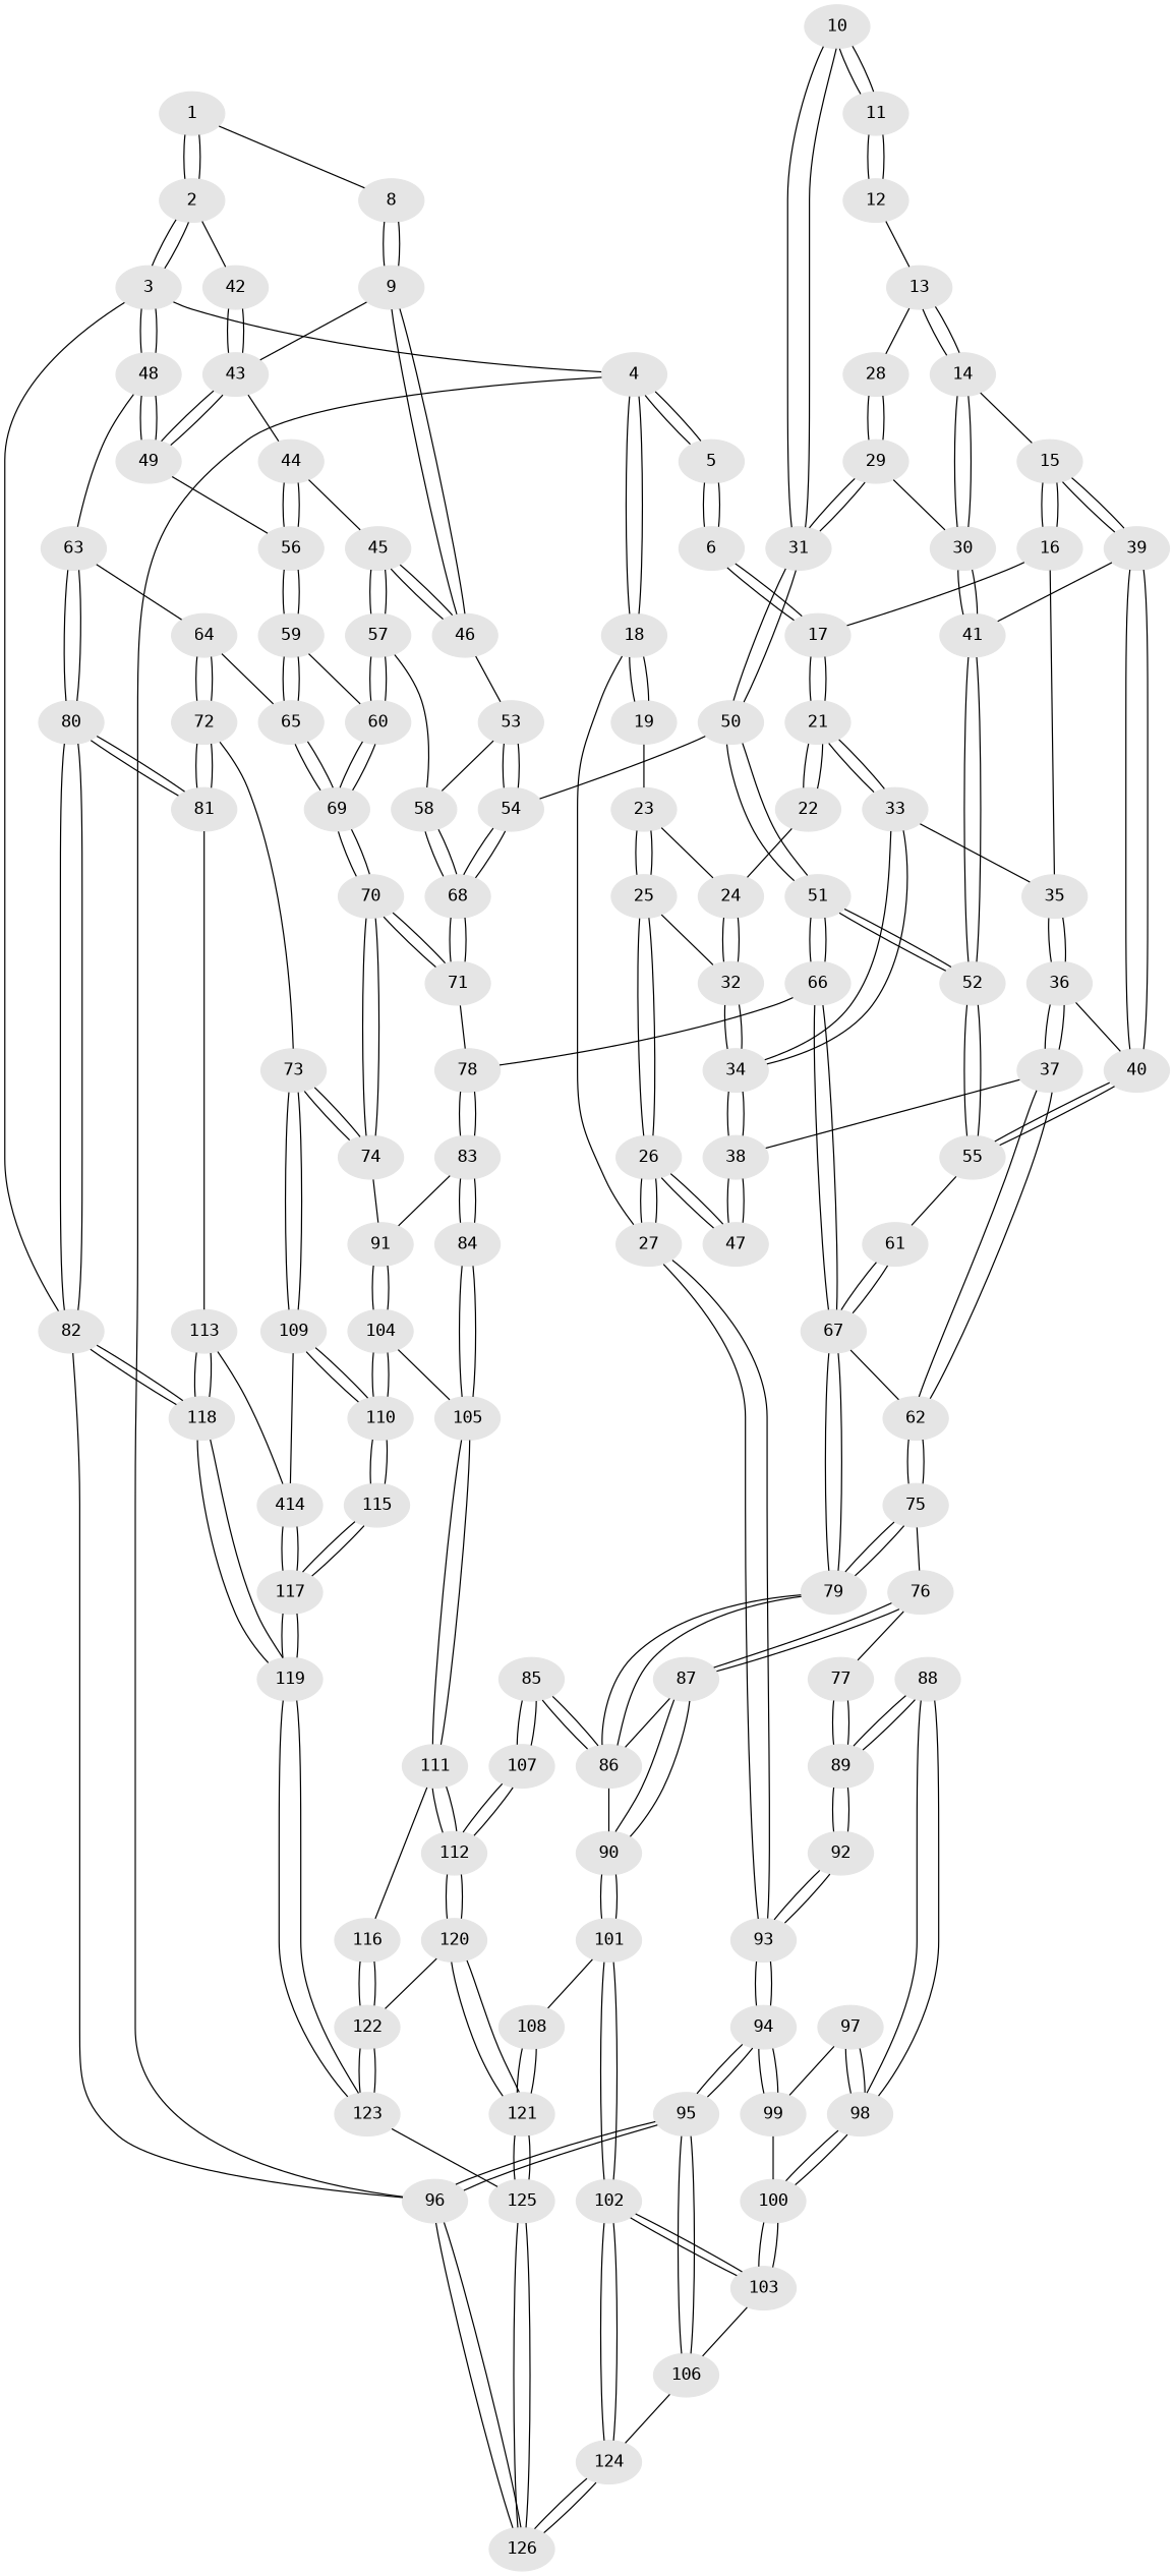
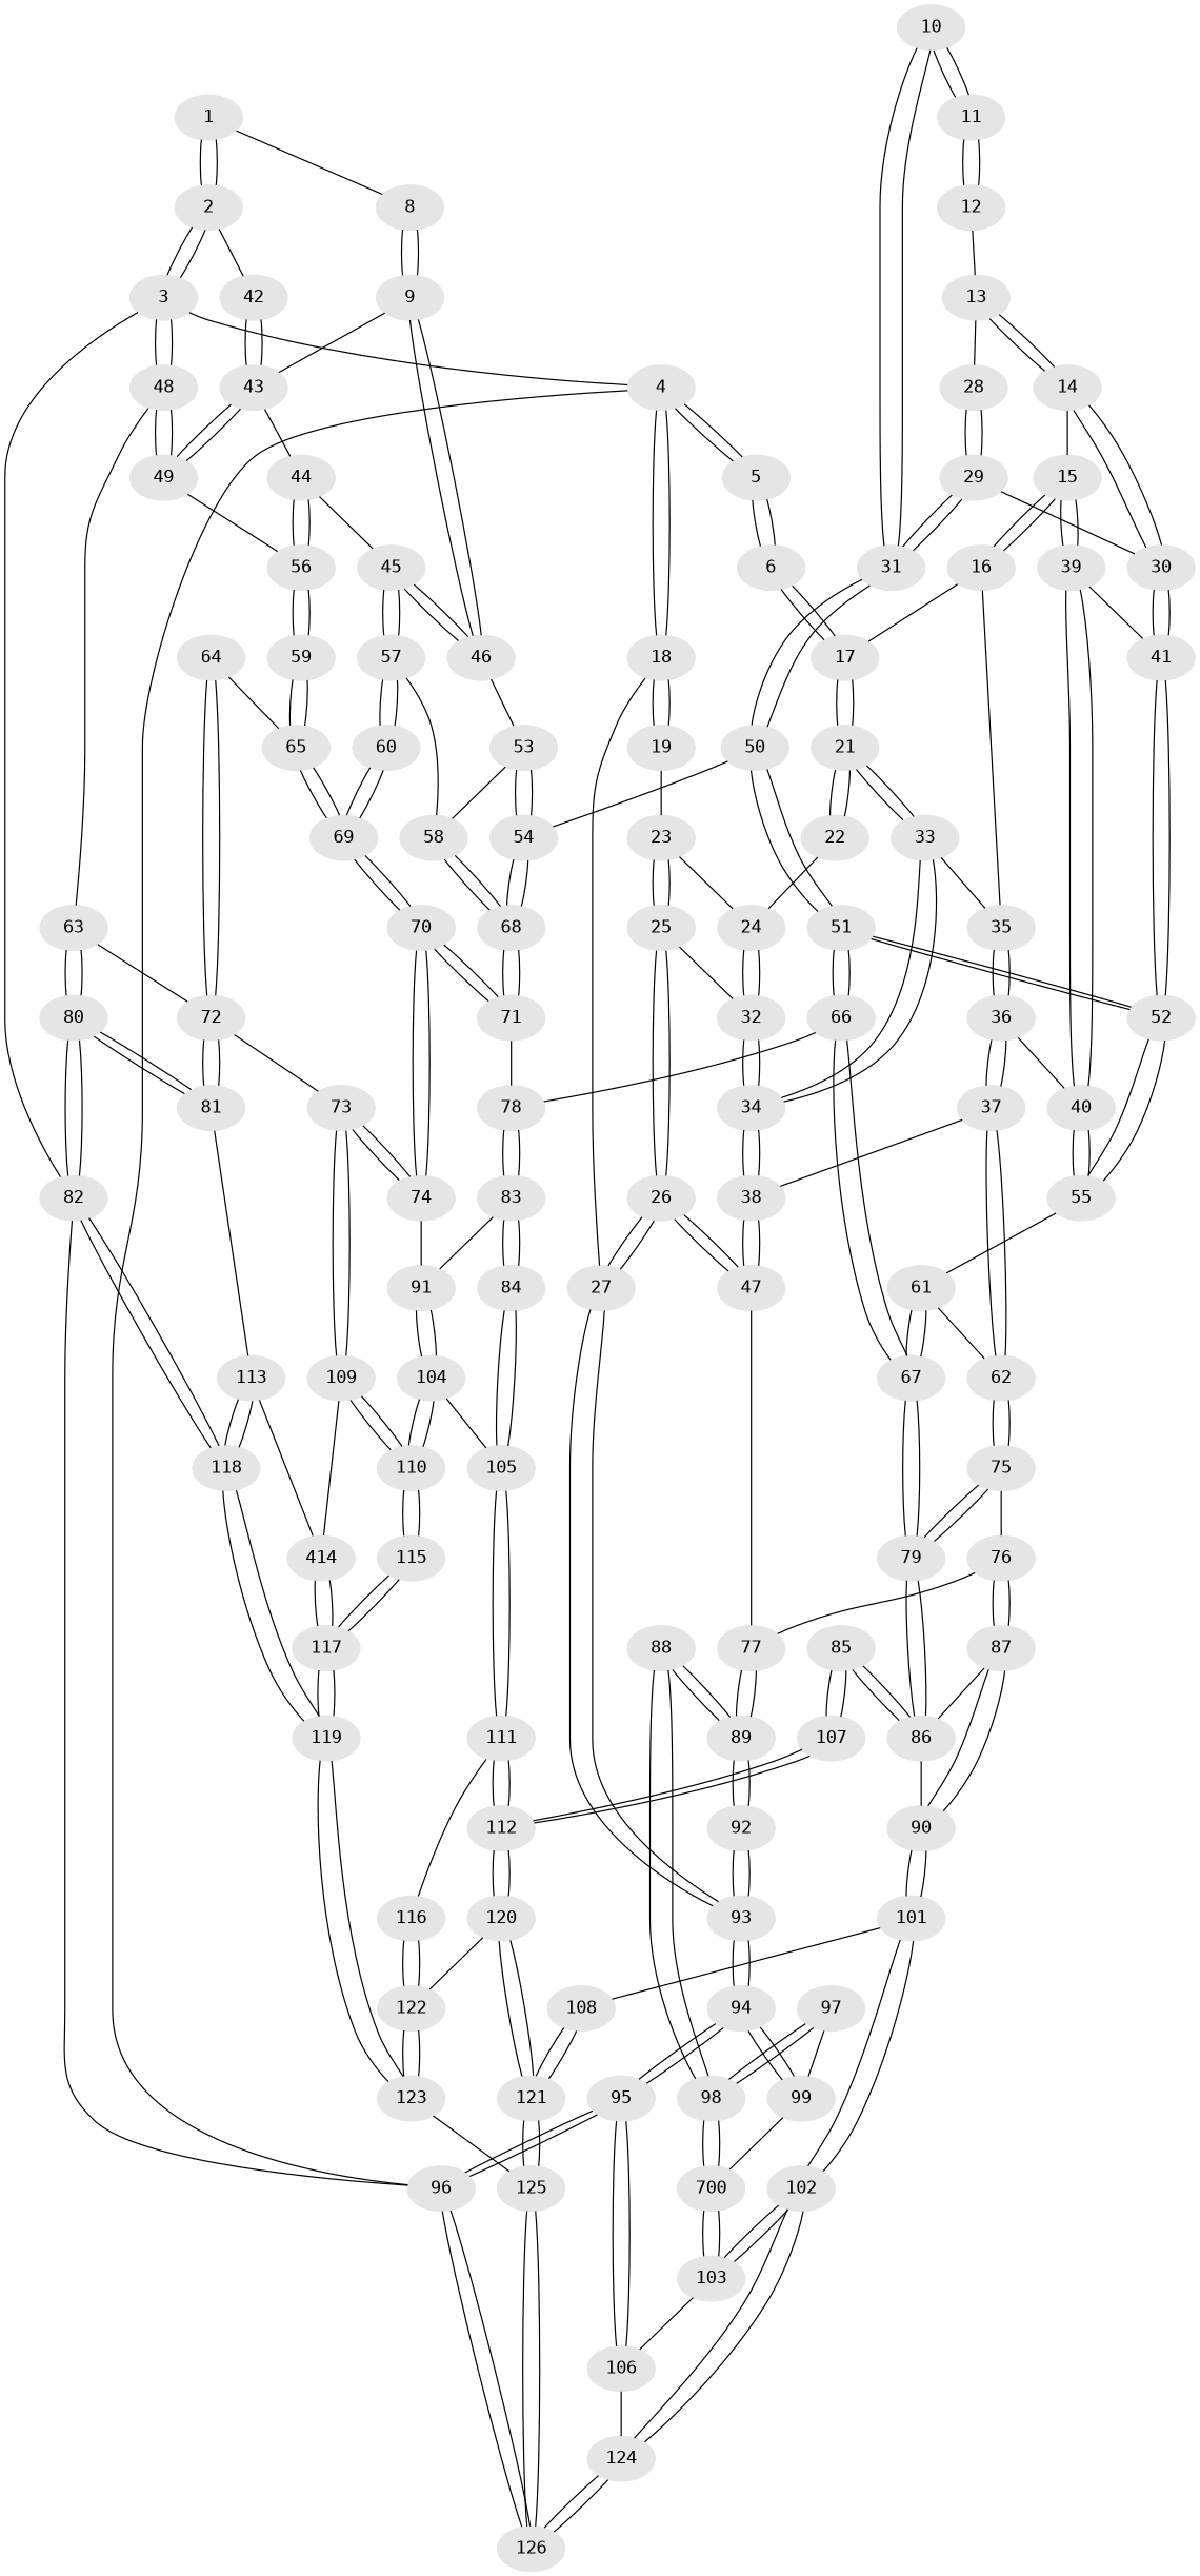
  graph {
    fontname="DejaVu Sans Mono"
    node [color=gray90 fontname="DejaVu Sans Mono" style=filled]
    edge [fontname="DejaVu Sans Mono"]
    1
    2
    8
    3
    42
    9
    4
    48
    82
    43
    5
    18
    96
    49
    63
    118
    6
    19
    27
    126
    17
    21
    12
    13
    46
    10
    11
    31
    53
    50
    28
    29
    14
    15
    30
    16
    39
    41
    35
    40
    36
    22
    33
    23
    93
    24
    25
    34
    32
    26
    47
    77
    94
    52
    51
    54
    38
    37
    62
    55
    75
    61
    44
    45
    56
    57
    59
    58
    60
    89
    64
    80
    66
    68
    67
    78
    71
    65
    69
    70
    79
    76
    72
    81
    73
    83
    86
    74
    91
    109
    113
    110
    n93 [label=414]
    104
    87
    90
    92
    84
    119
    105
    85
    107
    111
    112
    101
    88
    98
-   100
+   100 [label=700]
    102
    108
    95
    99
    106
    124
    97
    103
    121
    115
    116
    120
    125
    117
    122
    123
    1 -- 2
    1 -- 2
    1 -- 8
    2 -- 3
    2 -- 3
    2 -- 42
    8 -- 9
    8 -- 9
    3 -- 4
    3 -- 48
    3 -- 48
    3 -- 82
    42 -- 43
    42 -- 43
    9 -- 43
    9 -- 46
    9 -- 46
    4 -- 5
    4 -- 5
    4 -- 18
    4 -- 18
    4 -- 96
    48 -- 49
    48 -- 49
    48 -- 63
    82 -- 96
    82 -- 118
    82 -- 118
    43 -- 49
    43 -- 49
    43 -- 44
    5 -- 6
    5 -- 6
    18 -- 19
    18 -- 19
    18 -- 27
    96 -- 126
    96 -- 126
    49 -- 56
-   63 -- 64
+   63 -- 72
    63 -- 80
    63 -- 80
    118 -- 119
    118 -- 119
    6 -- 17
    6 -- 17
    19 -- 23
    27 -- 93
    27 -- 93
    17 -- 21
    17 -- 21
    21 -- 22
    21 -- 22
    21 -- 33
    21 -- 33
    12 -- 13
    13 -- 28
    13 -- 14
    13 -- 14
    46 -- 53
    10 -- 11
    10 -- 11
    10 -- 31
    10 -- 31
    11 -- 12
    11 -- 12
    31 -- 50
    31 -- 50
    53 -- 54
    53 -- 54
    53 -- 58
    50 -- 51
    50 -- 51
    50 -- 54
    28 -- 29
    28 -- 29
    29 -- 31
    29 -- 31
    29 -- 30
    14 -- 15
    14 -- 30
    14 -- 30
    15 -- 16
    15 -- 16
    15 -- 39
    15 -- 39
    30 -- 41
    30 -- 41
    16 -- 17
    16 -- 35
    39 -- 41
    39 -- 40
    39 -- 40
    41 -- 52
    41 -- 52
    35 -- 36
    35 -- 36
    40 -- 55
    40 -- 55
    36 -- 40
    36 -- 37
    36 -- 37
    22 -- 24
    33 -- 35
    33 -- 34
    33 -- 34
    23 -- 24
    23 -- 25
    23 -- 25
    93 -- 94
    93 -- 94
    24 -- 32
    24 -- 32
    25 -- 32
    25 -- 26
    25 -- 26
    34 -- 38
    34 -- 38
    32 -- 34
    32 -- 34
    26 -- 27
    26 -- 27
    26 -- 47
    26 -- 47
+   47 -- 77
    77 -- 89
    77 -- 89
    94 -- 95
    94 -- 95
    94 -- 99
    94 -- 99
    52 -- 55
    52 -- 55
    51 -- 52
    51 -- 52
    51 -- 66
    51 -- 66
    54 -- 68
    54 -- 68
    38 -- 47
    38 -- 47
    37 -- 38
    37 -- 62
    37 -- 62
    62 -- 75
    62 -- 75
    55 -- 61
    75 -- 79
    75 -- 79
    75 -- 76
-   67 -- 62
+   61 -- 62
    61 -- 67
    61 -- 67
    44 -- 45
    44 -- 56
    44 -- 56
    45 -- 46
    45 -- 46
    45 -- 57
    45 -- 57
    56 -- 59
    56 -- 59
    57 -- 58
    57 -- 60
    57 -- 60
-   59 -- 60
    59 -- 65
    59 -- 65
    58 -- 68
    58 -- 68
    60 -- 69
    60 -- 69
    89 -- 92
    89 -- 92
    64 -- 65
    64 -- 72
    64 -- 72
    80 -- 82
    80 -- 82
    80 -- 81
    80 -- 81
    66 -- 67
    66 -- 67
    66 -- 78
    68 -- 71
    68 -- 71
    67 -- 79
    67 -- 79
    78 -- 83
    78 -- 83
    71 -- 78
    65 -- 69
    65 -- 69
    69 -- 70
    69 -- 70
    70 -- 71
    70 -- 71
    70 -- 74
    70 -- 74
    79 -- 86
    79 -- 86
    76 -- 77
    76 -- 87
    76 -- 87
    72 -- 81
    72 -- 81
    72 -- 73
    81 -- 113
    73 -- 74
    73 -- 74
    73 -- 109
    73 -- 109
    83 -- 91
    83 -- 84
    83 -- 84
    86 -- 90
    74 -- 91
    91 -- 104
    91 -- 104
    109 -- 110
    109 -- 110
    109 -- n93
    113 -- 118
    113 -- 118
    113 -- n93
    110 -- 115
    110 -- 115
    n93 -- 117
    n93 -- 117
    104 -- 110
    104 -- 110
    104 -- 105
    87 -- 86
    87 -- 90
    87 -- 90
    90 -- 101
    90 -- 101
    92 -- 93
    92 -- 93
    84 -- 105
    84 -- 105
    119 -- 123
    119 -- 123
    105 -- 111
    105 -- 111
    85 -- 86
    85 -- 86
    85 -- 107
    85 -- 107
    107 -- 112
    107 -- 112
    111 -- 112
    111 -- 112
    111 -- 116
    112 -- 120
    112 -- 120
    101 -- 102
    101 -- 102
    101 -- 108
    88 -- 89
    88 -- 89
    88 -- 98
    88 -- 98
    98 -- 100
    98 -- 100
    100 -- 103
    100 -- 103
    102 -- 124
    102 -- 124
    102 -- 103
    102 -- 103
    108 -- 121
    108 -- 121
    95 -- 96
    95 -- 96
    95 -- 106
    95 -- 106
    99 -- 100
    106 -- 124
    124 -- 126
    124 -- 126
    97 -- 98
    97 -- 98
    97 -- 99
    103 -- 106
    121 -- 125
    121 -- 125
    115 -- 117
    115 -- 117
    116 -- 122
    116 -- 122
    120 -- 121
    120 -- 121
    120 -- 122
    125 -- 126
    125 -- 126
    117 -- 119
    117 -- 119
    122 -- 123
    122 -- 123
    123 -- 125
  }
